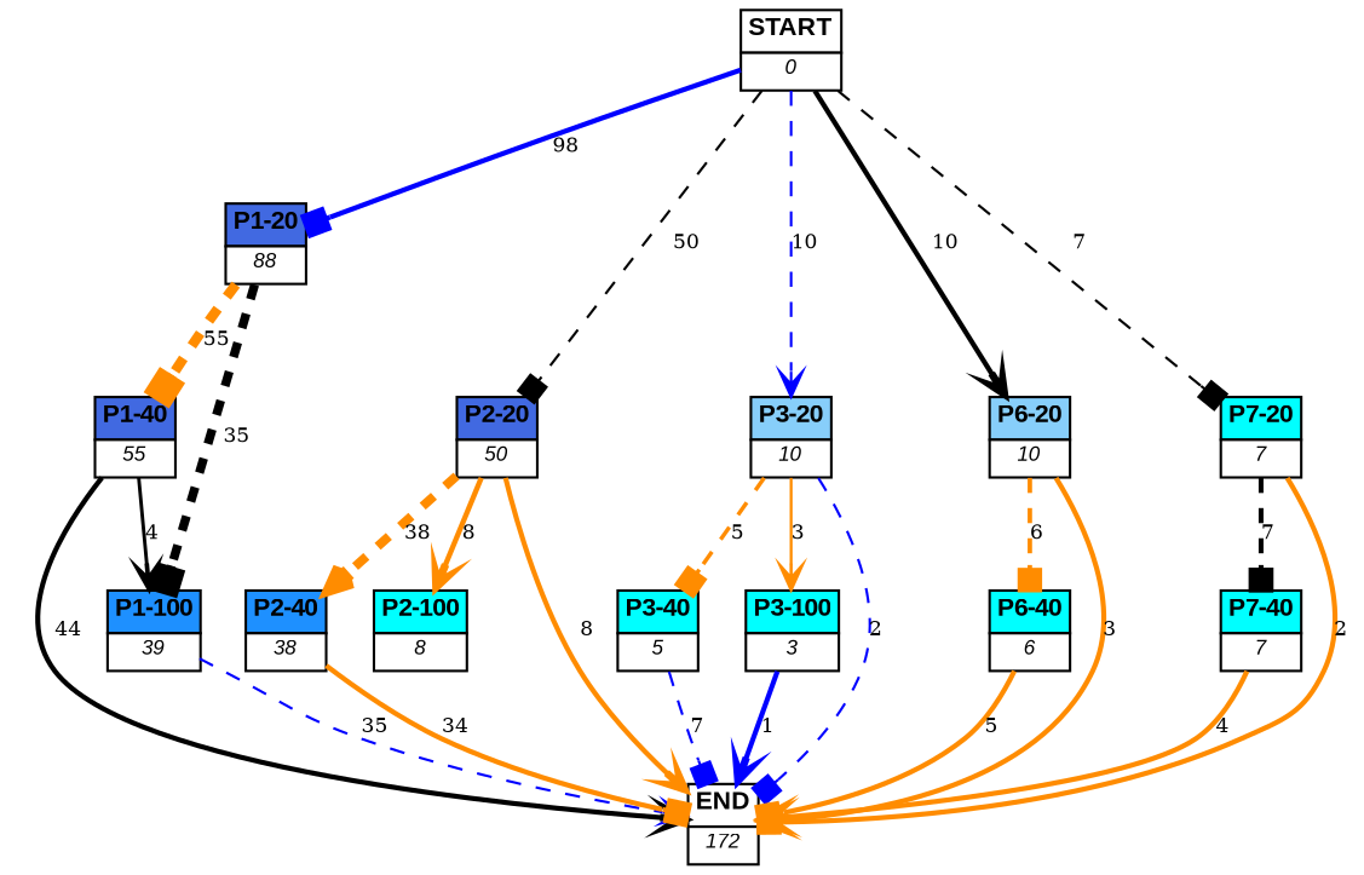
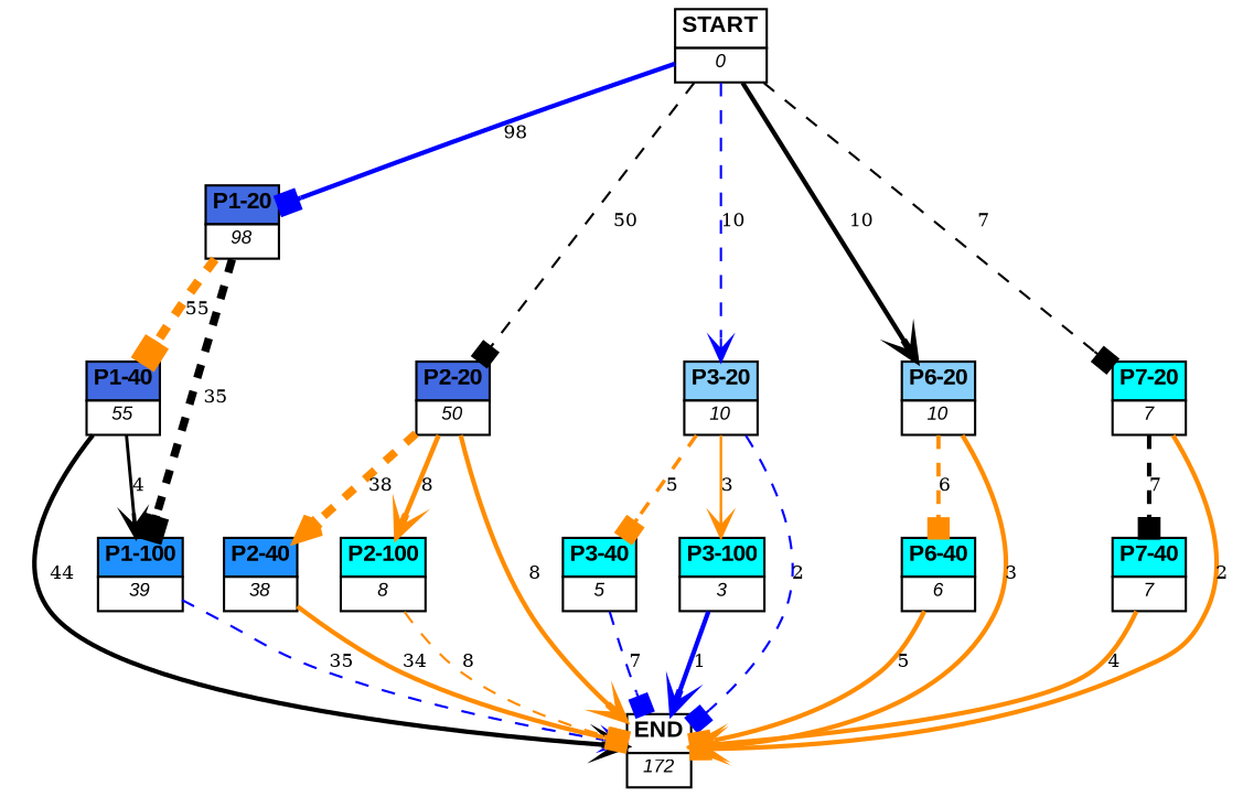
  digraph {
    fontname="DejaVu Serif"
    node [fontname="DejaVu Serif" shape=plain]
    edge [arrowhead=box color=darkorange fontname="DejaVu Serif" fontsize=8 labelfloat=false style=dashed]
-   n1 [label=<<table border="0" cellborder="1" cellspacing="0"><tr><td bgcolor="royalblue"><FONT face="Arial" POINT-SIZE="10"><b>P1-20</b></FONT></td></tr><tr><td bgcolor="white"><FONT face="Arial" POINT-SIZE="8"><i>88</i></FONT></td></tr></table>>]
+   n1 [label=<<table border="0" cellborder="1" cellspacing="0"><tr><td bgcolor="royalblue"><FONT face="Arial" POINT-SIZE="10"><b>P1-20</b></FONT></td></tr><tr><td bgcolor="white"><FONT face="Arial" POINT-SIZE="8"><i>98</i></FONT></td></tr></table>>]
    n2 [label=<<table border="0" cellborder="1" cellspacing="0"><tr><td bgcolor="royalblue"><FONT face="Arial" POINT-SIZE="10"><b>P1-40</b></FONT></td></tr><tr><td bgcolor="white"><FONT face="Arial" POINT-SIZE="8"><i>55</i></FONT></td></tr></table>>]
    n3 [label=<<table border="0" cellborder="1" cellspacing="0"><tr><td bgcolor="dodgerblue"><FONT face="Arial" POINT-SIZE="10"><b>P1-100</b></FONT></td></tr><tr><td bgcolor="white"><FONT face="Arial" POINT-SIZE="8"><i>39</i></FONT></td></tr></table>>]
    n4 [label=<<table border="0" cellborder="1" cellspacing="0"><tr><td bgcolor="white"><FONT face="Arial" POINT-SIZE="10"><b>END</b></FONT></td></tr><tr><td bgcolor="white"><FONT face="Arial" POINT-SIZE="8"><i>172</i></FONT></td></tr></table>>]
    n5 [label=<<table border="0" cellborder="1" cellspacing="0"><tr><td bgcolor="royalblue"><FONT face="Arial" POINT-SIZE="10"><b>P2-20</b></FONT></td></tr><tr><td bgcolor="white"><FONT face="Arial" POINT-SIZE="8"><i>50</i></FONT></td></tr></table>>]
    n6 [label=<<table border="0" cellborder="1" cellspacing="0"><tr><td bgcolor="dodgerblue"><FONT face="Arial" POINT-SIZE="10"><b>P2-40</b></FONT></td></tr><tr><td bgcolor="white"><FONT face="Arial" POINT-SIZE="8"><i>38</i></FONT></td></tr></table>>]
    n7 [label=<<table border="0" cellborder="1" cellspacing="0"><tr><td bgcolor="aqua"><FONT face="Arial" POINT-SIZE="10"><b>P2-100</b></FONT></td></tr><tr><td bgcolor="white"><FONT face="Arial" POINT-SIZE="8"><i>8</i></FONT></td></tr></table>>]
    n8 [label=<<table border="0" cellborder="1" cellspacing="0"><tr><td bgcolor="lightskyblue"><FONT face="Arial" POINT-SIZE="10"><b>P3-20</b></FONT></td></tr><tr><td bgcolor="white"><FONT face="Arial" POINT-SIZE="8"><i>10</i></FONT></td></tr></table>>]
    n9 [label=<<table border="0" cellborder="1" cellspacing="0"><tr><td bgcolor="aqua"><FONT face="Arial" POINT-SIZE="10"><b>P3-40</b></FONT></td></tr><tr><td bgcolor="white"><FONT face="Arial" POINT-SIZE="8"><i>5</i></FONT></td></tr></table>>]
    n10 [label=<<table border="0" cellborder="1" cellspacing="0"><tr><td bgcolor="aqua"><FONT face="Arial" POINT-SIZE="10"><b>P3-100</b></FONT></td></tr><tr><td bgcolor="white"><FONT face="Arial" POINT-SIZE="8"><i>3</i></FONT></td></tr></table>>]
    n11 [label=<<table border="0" cellborder="1" cellspacing="0"><tr><td bgcolor="lightskyblue"><FONT face="Arial" POINT-SIZE="10"><b>P6-20</b></FONT></td></tr><tr><td bgcolor="white"><FONT face="Arial" POINT-SIZE="8"><i>10</i></FONT></td></tr></table>>]
    n12 [label=<<table border="0" cellborder="1" cellspacing="0"><tr><td bgcolor="aqua"><FONT face="Arial" POINT-SIZE="10"><b>P6-40</b></FONT></td></tr><tr><td bgcolor="white"><FONT face="Arial" POINT-SIZE="8"><i>6</i></FONT></td></tr></table>>]
    n13 [label=<<table border="0" cellborder="1" cellspacing="0"><tr><td bgcolor="aqua"><FONT face="Arial" POINT-SIZE="10"><b>P7-20</b></FONT></td></tr><tr><td bgcolor="white"><FONT face="Arial" POINT-SIZE="8"><i>7</i></FONT></td></tr></table>>]
    n14 [label=<<table border="0" cellborder="1" cellspacing="0"><tr><td bgcolor="aqua"><FONT face="Arial" POINT-SIZE="10"><b>P7-40</b></FONT></td></tr><tr><td bgcolor="white"><FONT face="Arial" POINT-SIZE="8"><i>7</i></FONT></td></tr></table>>]
    n15 [label=<<table border="0" cellborder="1" cellspacing="0"><tr><td bgcolor="white"><FONT face="Arial" POINT-SIZE="10"><b>START</b></FONT></td></tr><tr><td bgcolor="white"><FONT face="Arial" POINT-SIZE="8"><i>0</i></FONT></td></tr></table>>]
    n1 -> n2 [label=55 penwidth=4.007333185232471]
    n1 -> n3 [color=black label=35 penwidth=3.5553480614894135]
    n2 -> n3 [arrowhead=vee color=black label=4 penwidth=1.3862943611198906 style=bold]
    n2 -> n4 [arrowhead=vee color=black label=44 style=bold]
    n3 -> n4 [arrowhead=vee color=blue label=35]
    n5 -> n4 [arrowhead=vee label=8 style=bold]
    n5 -> n6 [arrowhead=vee label=38 penwidth=3.6375861597263857]
    n5 -> n7 [arrowhead=vee label=8 penwidth=2.0794415416798357 style=bold]
    n6 -> n4 [label=34 style=bold]
+   n7 -> n4 [label=8]
    n8 -> n4 [color=blue label=2]
    n8 -> n9 [label=5 penwidth=1.6094379124341003]
    n8 -> n10 [arrowhead=vee label=3 penwidth=1.0986122886681098 style=bold]
    n9 -> n4 [color=blue label=7]
    n10 -> n4 [arrowhead=vee color=blue label=1 style=bold]
    n11 -> n4 [arrowhead=vee label=3 style=bold]
    n11 -> n12 [label=6 penwidth=1.791759469228055]
    n12 -> n4 [label=5 style=bold]
    n13 -> n4 [label=2 style=bold]
    n13 -> n14 [color=black label=7 penwidth=1.9459101490553132]
    n14 -> n4 [arrowhead=vee label=4 style=bold]
    n15 -> n1 [color=blue label=98 style=bold]
    n15 -> n5 [color=black label=50]
    n15 -> n8 [arrowhead=vee color=blue label=10]
    n15 -> n11 [arrowhead=vee color=black label=10 style=bold]
    n15 -> n13 [color=black label=7]
  }
